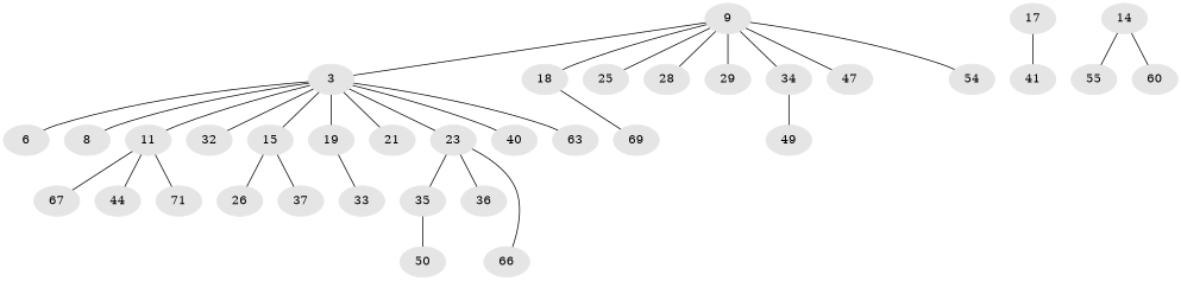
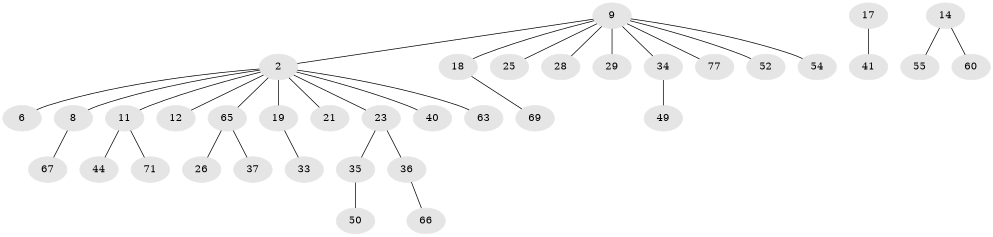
  graph {
    node [color=gray90 style=filled]
    n1 [label=9 super="+2+10"]
-   3 [super="+5+4"]
+   3 [super="+5+4" label=2]
    18
    25 [super="+65+77+51"]
    28 [super="+45"]
    29
    34
-   47 [super="+75"]
+   47 [super="+75" label=77]
+   52 [super="+81"]
    54 [super="+78"]
    6 [super="+46+68"]
    8 [super="+56+9+42"]
    11 [super="+31"]
-   12 [super="+30" label=32]
-   15
+   12 [super="+30"]
+   15 [label=65]
    19
    21 [super="+48+39"]
    23 [super="+24+27"]
    40
    63
    69
    49
    44 [super="+59"]
    67
    71
    26
    37
    33
    35 [super="+72"]
    36 [super="+38"]
    66 [super="+74"]
    17
    41
    14 [super="+22+16"]
    55 [super="+62"]
    60
    50
    n1 -- 3
    n1 -- 18
    n1 -- 25
    n1 -- 28
    n1 -- 29
    n1 -- 34
    n1 -- 47
+   n1 -- 52
    n1 -- 54
    3 -- 6
    3 -- 8
    3 -- 11
    3 -- 12
    3 -- 15
    3 -- 19
    3 -- 21
    3 -- 23
    3 -- 40
    3 -- 63
    18 -- 69
    34 -- 49
    11 -- 44
-   11 -- 67
+   8 -- 67
    11 -- 71
    15 -- 26
    15 -- 37
    19 -- 33
    23 -- 35
    23 -- 36
-   23 -- 66
+   36 -- 66
    35 -- 50
    17 -- 41
    14 -- 55
    14 -- 60
  }
